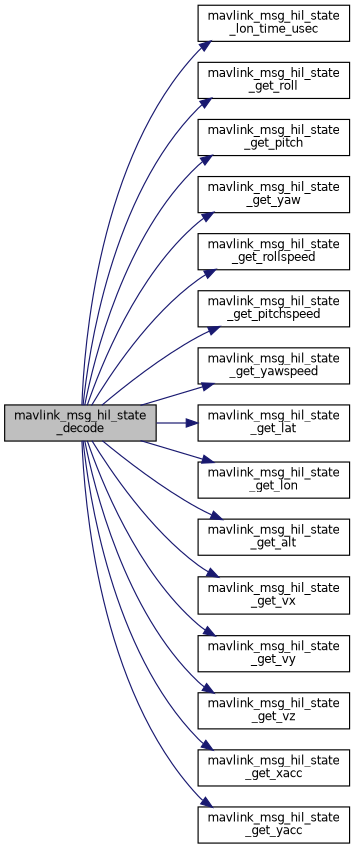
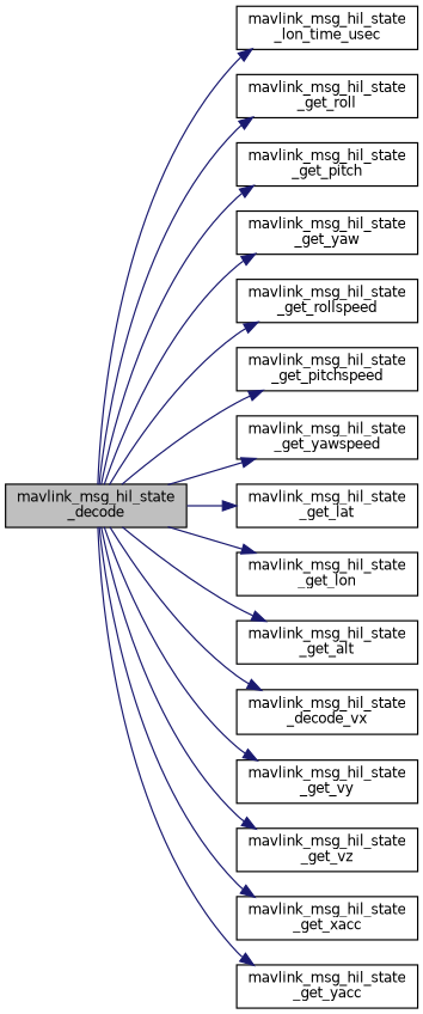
  digraph {
    rankdir=LR
    node [color=black fillcolor=white fontname=Helvetica fontsize=10 shape=record style=filled]
    edge [color=midnightblue fontname=Helvetica fontsize=10 labelfontname=Helvetica labelfontsize=10 style=solid]
    n1 [fillcolor=grey75 fontcolor=black height=0.2 label="mavlink_msg_hil_state\l_decode" width=0.4]
    n2 [height=0.2 label="mavlink_msg_hil_state\l_lon_time_usec" width=0.4]
    n3 [height=0.2 label="mavlink_msg_hil_state\l_get_roll" width=0.4]
    n4 [height=0.2 label="mavlink_msg_hil_state\l_get_pitch" width=0.4]
    n5 [height=0.2 label="mavlink_msg_hil_state\l_get_yaw" width=0.4]
    n6 [height=0.2 label="mavlink_msg_hil_state\l_get_rollspeed" width=0.4]
    n7 [height=0.2 label="mavlink_msg_hil_state\l_get_pitchspeed" width=0.4]
    n8 [height=0.2 label="mavlink_msg_hil_state\l_get_yawspeed" width=0.4]
    n9 [height=0.2 label="mavlink_msg_hil_state\l_get_lat" width=0.4]
    n10 [height=0.2 label="mavlink_msg_hil_state\l_get_lon" width=0.4]
    n11 [height=0.2 label="mavlink_msg_hil_state\l_get_alt" width=0.4]
-   n12 [height=0.2 label="mavlink_msg_hil_state\l_get_vx" width=0.4]
+   n12 [height=0.2 label="mavlink_msg_hil_state\l_decode_vx" width=0.4]
    n13 [height=0.2 label="mavlink_msg_hil_state\l_get_vy" width=0.4]
    n14 [height=0.2 label="mavlink_msg_hil_state\l_get_vz" width=0.4]
    n15 [height=0.2 label="mavlink_msg_hil_state\l_get_xacc" width=0.4]
    n16 [height=0.2 label="mavlink_msg_hil_state\l_get_yacc" width=0.4]
    n1 -> n2
    n1 -> n3
    n1 -> n4
    n1 -> n5
    n1 -> n6
    n1 -> n7
    n1 -> n8
    n1 -> n9
    n1 -> n10
    n1 -> n11
    n1 -> n12
    n1 -> n13
    n1 -> n14
    n1 -> n15
    n1 -> n16
  }
